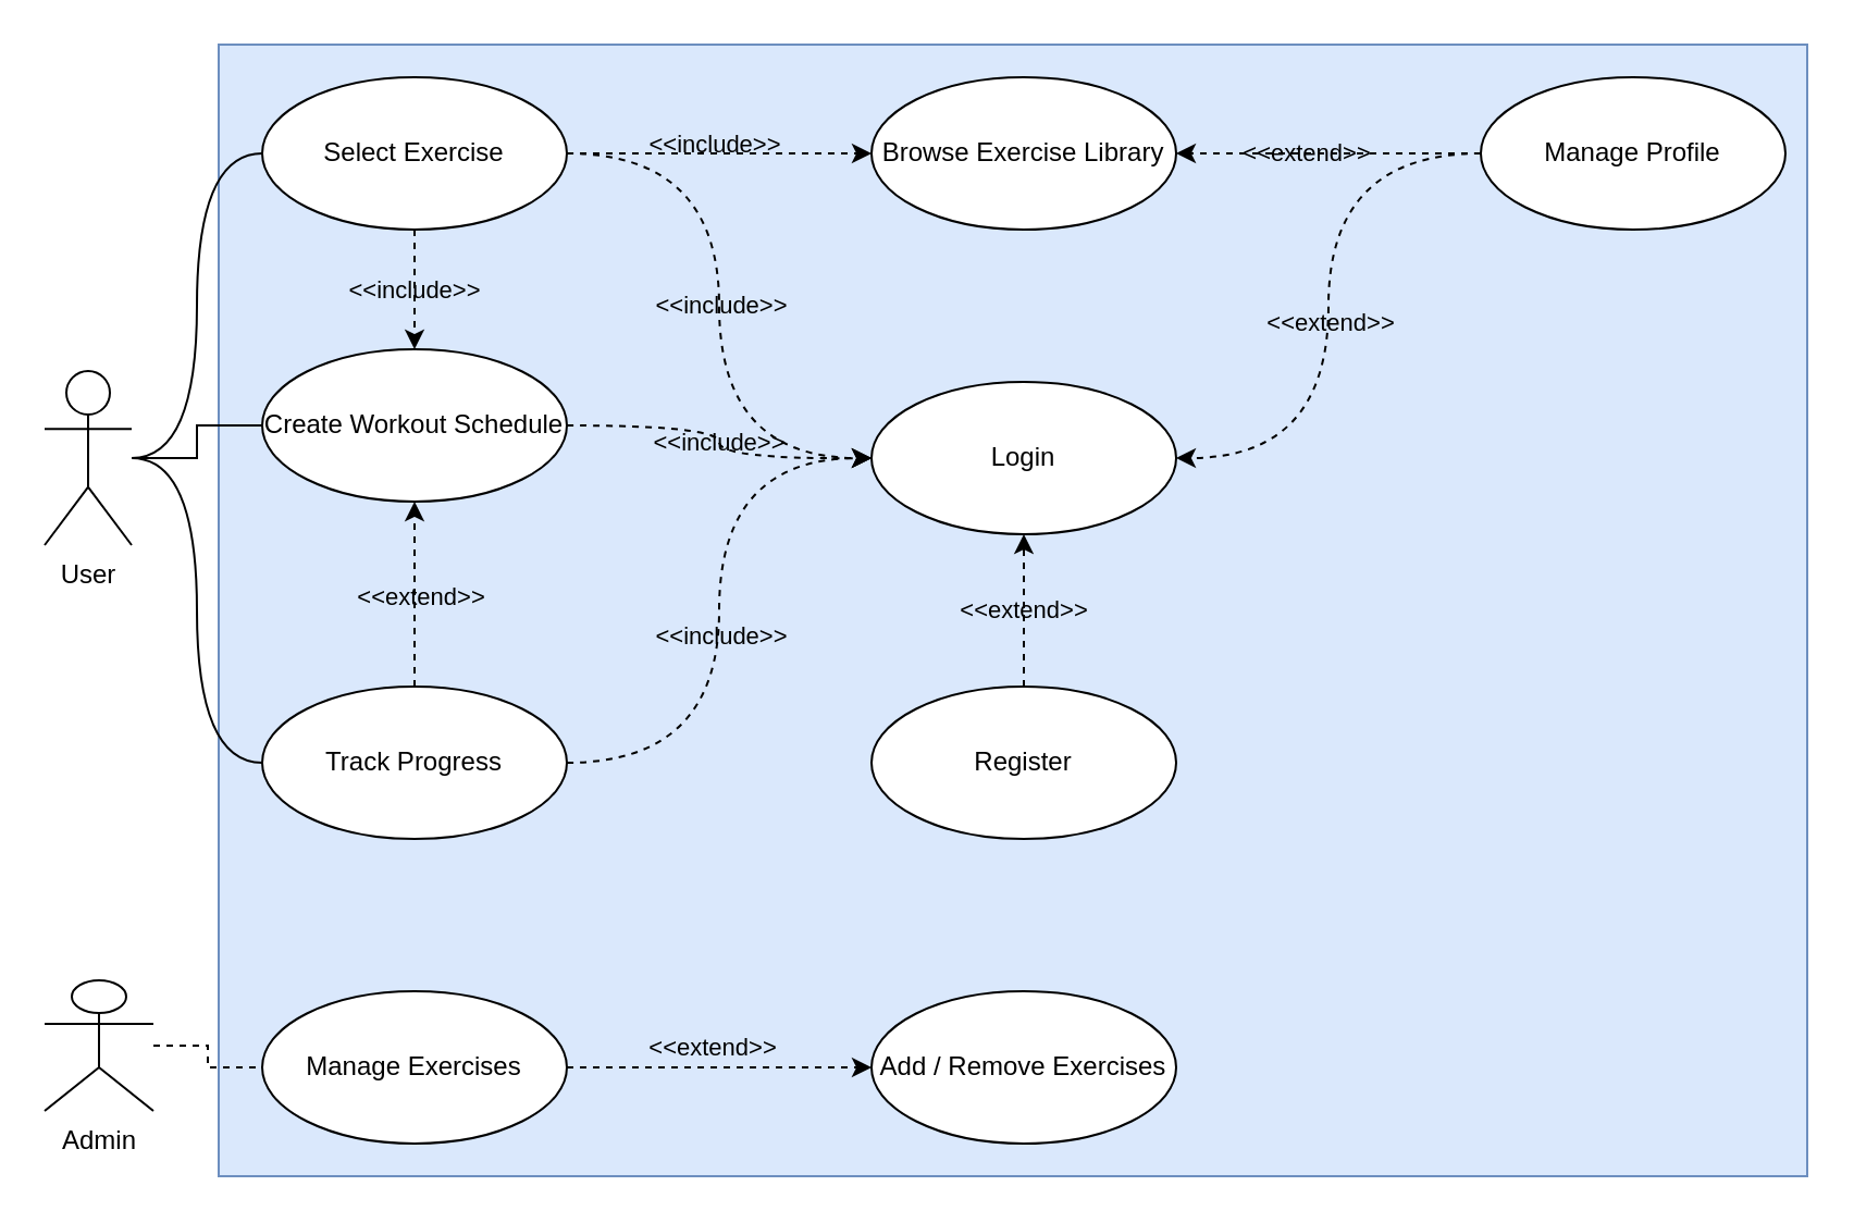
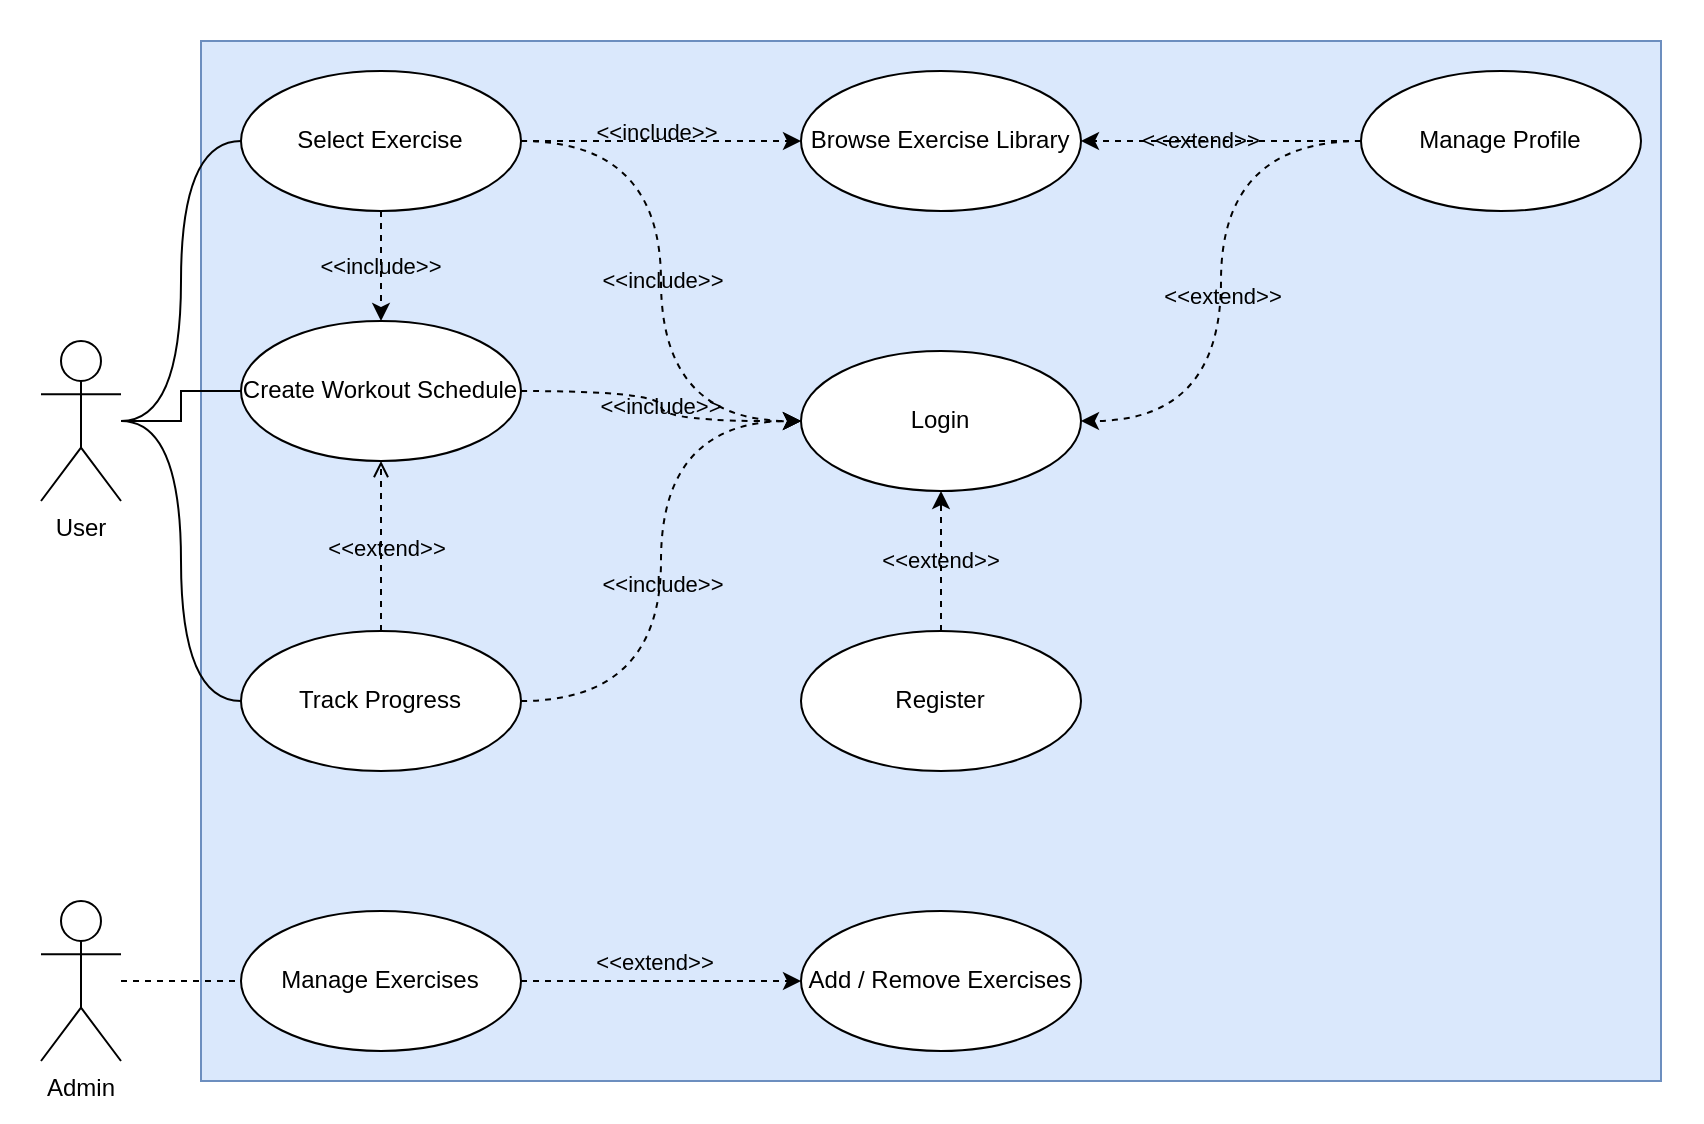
  <mxCell id="0" />
  <mxCell id="1" parent="0" />
  <mxCell id="2" value="" style="rounded=0;whiteSpace=wrap;html=1;fillColor=#dae8fc;strokeColor=#6c8ebf;" vertex="1" parent="1"><mxGeometry x="100" width="730" height="520" as="geometry" y="20" /></mxCell>
  <mxCell id="3" style="edgeStyle=orthogonalEdgeStyle;rounded=0;orthogonalLoop=1;jettySize=auto;html=1;endArrow=none;endFill=0;" edge="1" parent="1" source="6" target="26"><mxGeometry relative="1" as="geometry" /></mxCell>
  <mxCell id="4" style="edgeStyle=orthogonalEdgeStyle;orthogonalLoop=1;jettySize=auto;html=1;entryX=0;entryY=0.5;entryDx=0;entryDy=0;curved=1;endArrow=none;endFill=0;" edge="1" parent="1" source="6" target="31"><mxGeometry relative="1" as="geometry" /></mxCell>
  <mxCell id="5" style="edgeStyle=orthogonalEdgeStyle;orthogonalLoop=1;jettySize=auto;html=1;entryX=0;entryY=0.5;entryDx=0;entryDy=0;curved=1;endArrow=none;endFill=0;" edge="1" parent="1" source="6" target="24"><mxGeometry relative="1" as="geometry" /></mxCell>
  <mxCell id="6" value="User" style="shape=umlActor;verticalLabelPosition=bottom;verticalAlign=top;html=1;outlineConnect=0;" vertex="1" parent="1"><mxGeometry x="20" y="170" width="40" height="80" as="geometry" /></mxCell>
  <mxCell id="7" style="edgeStyle=orthogonalEdgeStyle;rounded=0;orthogonalLoop=1;jettySize=auto;html=1;endArrow=none;endFill=0;dashed=1;" edge="1" parent="1" source="8" target="34"><mxGeometry relative="1" as="geometry" /></mxCell>
- <mxCell id="8" value="Admin" style="shape=umlActor;verticalLabelPosition=bottom;verticalAlign=top;html=1;outlineConnect=0;" vertex="1" parent="1"><mxGeometry x="20" y="450" width="50" height="60" as="geometry" /></mxCell>
+ <mxCell id="8" value="Admin" style="shape=umlActor;verticalLabelPosition=bottom;verticalAlign=top;html=1;outlineConnect=0;" vertex="1" parent="1"><mxGeometry x="20" y="450" width="40" height="80" as="geometry" /></mxCell>
  <mxCell id="9" value="Login" style="ellipse;whiteSpace=wrap;html=1;" vertex="1" parent="1"><mxGeometry x="400" y="175" width="140" height="70" as="geometry" /></mxCell>
  <mxCell id="10" value="&amp;lt;&amp;lt;extend&amp;gt;&amp;gt;" style="edgeStyle=orthogonalEdgeStyle;rounded=0;orthogonalLoop=1;jettySize=auto;html=1;entryX=0.5;entryY=1;entryDx=0;entryDy=0;dashed=1;labelBackgroundColor=none;" edge="1" parent="1" source="11" target="9"><mxGeometry x="0.008" relative="1" as="geometry"><mxPoint as="offset" /></mxGeometry></mxCell>
  <mxCell id="11" value="Register" style="ellipse;whiteSpace=wrap;html=1;" vertex="1" parent="1"><mxGeometry x="400" y="315" width="140" height="70" as="geometry" /></mxCell>
  <mxCell id="12" value="Browse Exercise Library" style="ellipse;whiteSpace=wrap;html=1;" vertex="1" parent="1"><mxGeometry x="400" y="35" width="140" height="70" as="geometry" /></mxCell>
  <mxCell id="13" style="edgeStyle=orthogonalEdgeStyle;orthogonalLoop=1;jettySize=auto;html=1;entryX=1;entryY=0.5;entryDx=0;entryDy=0;strokeColor=none;curved=1;dashed=1;" edge="1" parent="1" source="18" target="9"><mxGeometry relative="1" as="geometry" /></mxCell>
  <mxCell id="14" style="edgeStyle=orthogonalEdgeStyle;orthogonalLoop=1;jettySize=auto;html=1;entryX=1;entryY=0.5;entryDx=0;entryDy=0;curved=1;dashed=1;" edge="1" parent="1" source="18" target="9"><mxGeometry relative="1" as="geometry" /></mxCell>
  <mxCell id="15" value="&amp;lt;&amp;lt;extend&amp;gt;&amp;gt;" style="edgeLabel;html=1;align=center;verticalAlign=middle;resizable=0;points=[];labelBackgroundColor=none;" connectable="0" vertex="1" parent="14"><mxGeometry x="0.052" relative="1" as="geometry"><mxPoint as="offset" /></mxGeometry></mxCell>
  <mxCell id="16" style="edgeStyle=orthogonalEdgeStyle;rounded=0;orthogonalLoop=1;jettySize=auto;html=1;entryX=1;entryY=0.5;entryDx=0;entryDy=0;dashed=1;" edge="1" parent="1" source="18" target="12"><mxGeometry relative="1" as="geometry" /></mxCell>
  <mxCell id="17" value="&amp;lt;&amp;lt;extend&amp;gt;&amp;gt;" style="edgeLabel;html=1;align=center;verticalAlign=middle;resizable=0;points=[];labelBackgroundColor=none;" connectable="0" vertex="1" parent="16"><mxGeometry x="0.155" y="-1" relative="1" as="geometry"><mxPoint as="offset" /></mxGeometry></mxCell>
  <mxCell id="18" value="Manage Profile" style="ellipse;whiteSpace=wrap;html=1;" vertex="1" parent="1"><mxGeometry x="680" y="35" width="140" height="70" as="geometry" /></mxCell>
  <mxCell id="19" style="edgeStyle=orthogonalEdgeStyle;rounded=0;orthogonalLoop=1;jettySize=auto;html=1;entryX=0;entryY=0.5;entryDx=0;entryDy=0;dashed=1;" edge="1" parent="1" source="24" target="12"><mxGeometry relative="1" as="geometry" /></mxCell>
  <mxCell id="20" value="&amp;lt;&amp;lt;include&amp;gt;&amp;gt;" style="edgeLabel;html=1;align=center;verticalAlign=middle;resizable=0;points=[];labelBackgroundColor=none;" connectable="0" vertex="1" parent="19"><mxGeometry x="-0.037" y="5" relative="1" as="geometry"><mxPoint as="offset" /></mxGeometry></mxCell>
  <mxCell id="21" style="edgeStyle=orthogonalEdgeStyle;orthogonalLoop=1;jettySize=auto;html=1;entryX=0;entryY=0.5;entryDx=0;entryDy=0;dashed=1;curved=1;" edge="1" parent="1" source="24" target="9"><mxGeometry relative="1" as="geometry" /></mxCell>
  <mxCell id="22" value="&amp;lt;&amp;lt;include&amp;gt;&amp;gt;" style="edgeLabel;html=1;align=center;verticalAlign=middle;resizable=0;points=[];labelBackgroundColor=none;" connectable="0" vertex="1" parent="21"><mxGeometry x="-0.007" relative="1" as="geometry"><mxPoint as="offset" /></mxGeometry></mxCell>
  <mxCell id="23" value="&amp;lt;&amp;lt;include&amp;gt;&amp;gt;" style="edgeStyle=orthogonalEdgeStyle;rounded=0;orthogonalLoop=1;jettySize=auto;html=1;entryX=0.5;entryY=0;entryDx=0;entryDy=0;dashed=1;labelBackgroundColor=none;" edge="1" parent="1" source="24" target="26"><mxGeometry relative="1" as="geometry" /></mxCell>
  <mxCell id="24" value="Select Exercise" style="ellipse;whiteSpace=wrap;html=1;" vertex="1" parent="1"><mxGeometry x="120" y="35" width="140" height="70" as="geometry" /></mxCell>
  <mxCell id="25" value="&amp;lt;&amp;lt;include&amp;gt;&amp;gt;" style="edgeStyle=orthogonalEdgeStyle;orthogonalLoop=1;jettySize=auto;html=1;dashed=1;curved=1;labelBackgroundColor=none;" edge="1" parent="1" source="26"><mxGeometry relative="1" as="geometry"><mxPoint x="400" y="210" as="targetPoint" /></mxGeometry></mxCell>
  <mxCell id="26" value="Create Workout Schedule" style="ellipse;whiteSpace=wrap;html=1;" vertex="1" parent="1"><mxGeometry x="120" y="160" width="140" height="70" as="geometry" /></mxCell>
- <mxCell id="27" style="edgeStyle=orthogonalEdgeStyle;rounded=0;orthogonalLoop=1;jettySize=auto;html=1;entryX=0.5;entryY=1;entryDx=0;entryDy=0;dashed=1;" edge="1" parent="1" source="31" target="26"><mxGeometry relative="1" as="geometry" /></mxCell>
+ <mxCell id="27" style="edgeStyle=orthogonalEdgeStyle;rounded=0;orthogonalLoop=1;jettySize=auto;html=1;entryX=0.5;entryY=1;entryDx=0;entryDy=0;dashed=1;endArrow=open;" edge="1" parent="1" source="31" target="26"><mxGeometry relative="1" as="geometry" /></mxCell>
  <mxCell id="28" value="&amp;lt;&amp;lt;extend&amp;gt;&amp;gt;" style="edgeLabel;html=1;align=center;verticalAlign=middle;resizable=0;points=[];labelBackgroundColor=none;" connectable="0" vertex="1" parent="27"><mxGeometry x="-0.014" y="-2" relative="1" as="geometry"><mxPoint as="offset" /></mxGeometry></mxCell>
  <mxCell id="29" style="edgeStyle=orthogonalEdgeStyle;orthogonalLoop=1;jettySize=auto;html=1;entryX=0;entryY=0.5;entryDx=0;entryDy=0;curved=1;dashed=1;" edge="1" parent="1" source="31" target="9"><mxGeometry relative="1" as="geometry" /></mxCell>
  <mxCell id="30" value="&amp;lt;&amp;lt;include&amp;gt;&amp;gt;" style="edgeLabel;html=1;align=center;verticalAlign=middle;resizable=0;points=[];labelBackgroundColor=none;" connectable="0" vertex="1" parent="29"><mxGeometry x="-0.077" relative="1" as="geometry"><mxPoint as="offset" /></mxGeometry></mxCell>
  <mxCell id="31" value="Track Progress" style="ellipse;whiteSpace=wrap;html=1;" vertex="1" parent="1"><mxGeometry x="120" y="315" width="140" height="70" as="geometry" /></mxCell>
  <mxCell id="32" style="edgeStyle=orthogonalEdgeStyle;rounded=0;orthogonalLoop=1;jettySize=auto;html=1;entryX=0;entryY=0.5;entryDx=0;entryDy=0;dashed=1;" edge="1" parent="1" source="34" target="35"><mxGeometry relative="1" as="geometry" /></mxCell>
  <mxCell id="33" value="&amp;lt;&amp;lt;extend&amp;gt;&amp;gt;" style="edgeLabel;html=1;align=center;verticalAlign=middle;resizable=0;points=[];labelBackgroundColor=none;" connectable="0" vertex="1" parent="32"><mxGeometry x="-0.054" y="3" relative="1" as="geometry"><mxPoint y="-7" as="offset" /></mxGeometry></mxCell>
  <mxCell id="34" value="Manage Exercises" style="ellipse;whiteSpace=wrap;html=1;" vertex="1" parent="1"><mxGeometry x="120" y="455" width="140" height="70" as="geometry" /></mxCell>
  <mxCell id="35" value="Add / Remove Exercises" style="ellipse;whiteSpace=wrap;html=1;" vertex="1" parent="1"><mxGeometry x="400" y="455" width="140" height="70" as="geometry" /></mxCell>
